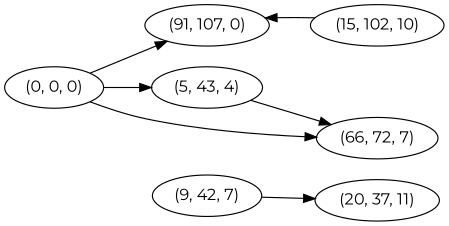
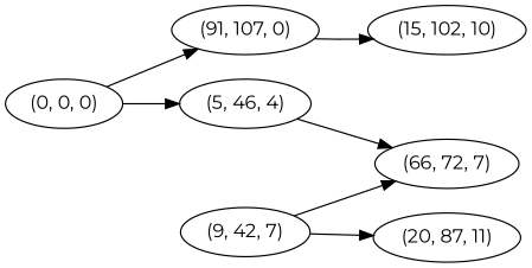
  digraph {
    fontname=Montserrat
    rankdir=LR
    node [fontname=Montserrat]
    edge [fontname=Montserrat]
    "(0, 0, 0)"
-   "(5, 46, 4)" [label="(5, 43, 4)"]
+   "(5, 46, 4)"
    "(66, 72, 7)"
    n4 [label="(91, 107, 0)"]
    n5 [label="(15, 102, 10)"]
    "(9, 42, 7)"
-   "(20, 37, 11)"
+   "(20, 37, 11)" [label="(20, 87, 11)"]
    "(0, 0, 0)" -> "(5, 46, 4)"
-   "(0, 0, 0)" -> "(66, 72, 7)"
+   "(9, 42, 7)" -> "(66, 72, 7)"
    "(0, 0, 0)" -> n4
    "(5, 46, 4)" -> "(66, 72, 7)"
-   n5 -> n4
+   n4 -> n5
    "(9, 42, 7)" -> "(20, 37, 11)"
  }
